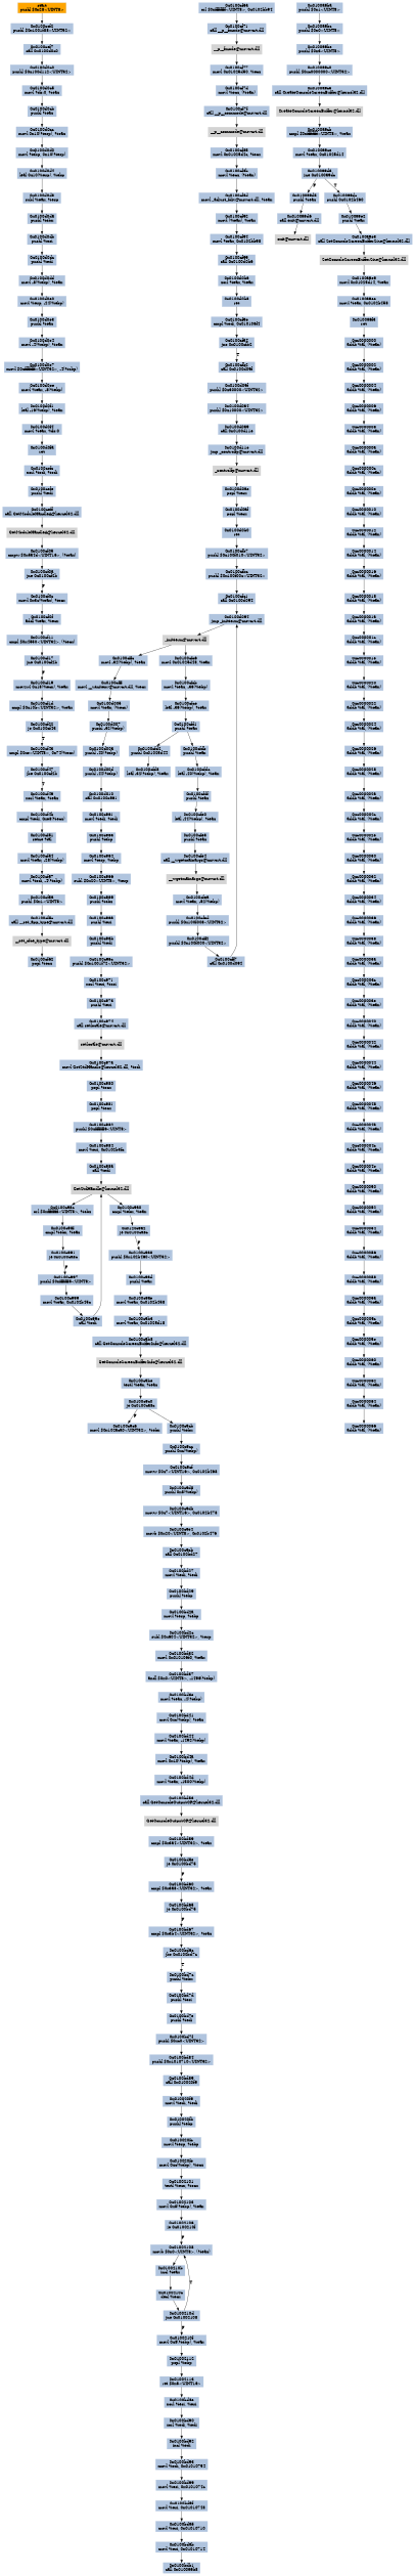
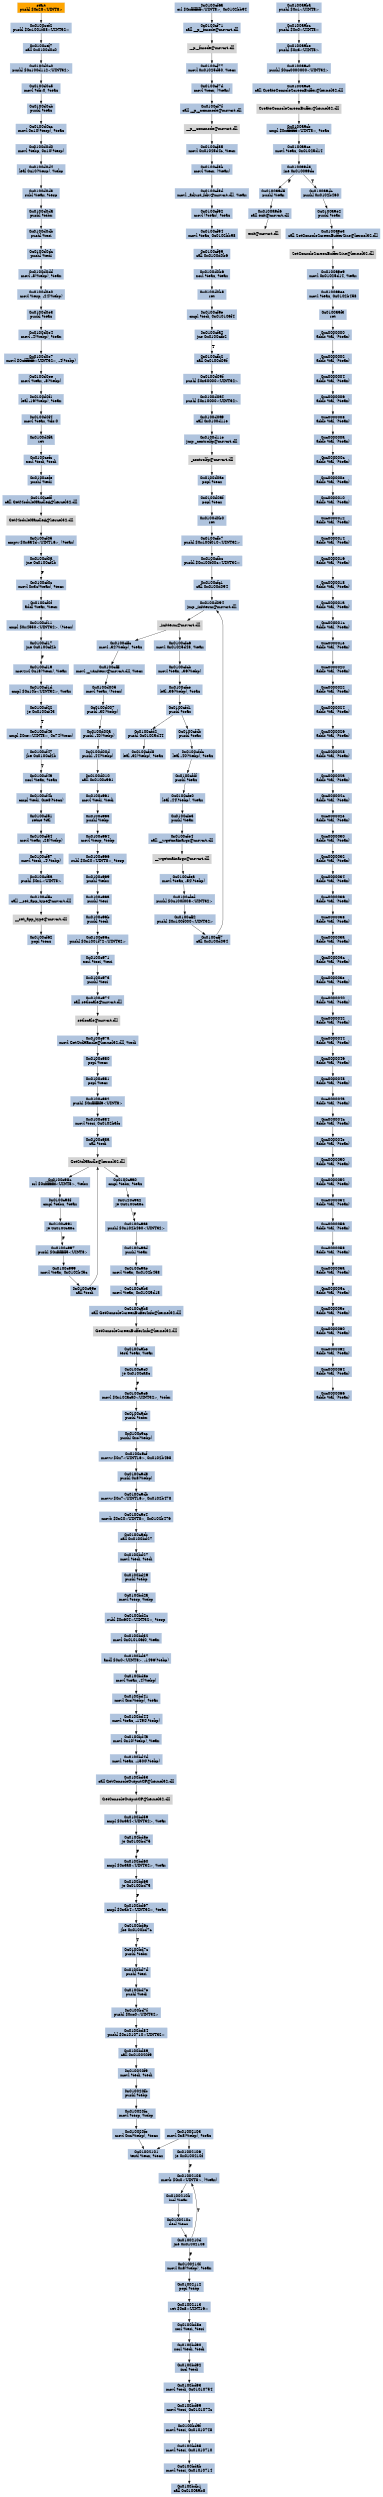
  digraph {
    node [color=lightsteelblue fillcolor=lightsteelblue shape=rectangle style=filled]
    edge [color="#000000"]
    n1 [color=lightgrey fillcolor=orange label="start\npushl $0x28<UINT8>"]
    n2 [label="0x0100cef2\npushl $0x1001f88<UINT32>"]
    n3 [label="0x0100cef7\ncall 0x0100d0c0"]
    n4 [label="0x0100d0c0\npushl $0x100d112<UINT32>"]
    n5 [label="0x0100d0c5\nmovl %fs:0, %eax"]
    n6 [label="0x0100d0cb\npushl %eax"]
    n7 [label="0x0100d0cc\nmovl 0x10(%esp), %eax"]
    n8 [label="0x0100d0d0\nmovl %ebp, 0x10(%esp)"]
    n9 [label="0x0100d0d4\nleal 0x10(%esp), %ebp"]
    n10 [label="0x0100d0d8\nsubl %eax, %esp"]
    n11 [label="0x0100d0da\npushl %ebx"]
    n12 [label="0x0100d0db\npushl %esi"]
    n13 [label="0x0100d0dc\npushl %edi"]
    n14 [label="0x0100d0dd\nmovl -8(%ebp), %eax"]
    n15 [label="0x0100d0e0\nmovl %esp, -24(%ebp)"]
    n16 [label="0x0100d0e3\npushl %eax"]
    n17 [label="0x0100d0e4\nmovl -4(%ebp), %eax"]
    n18 [label="0x0100d0e7\nmovl $0xffffffff<UINT32>, -4(%ebp)"]
    n19 [label="0x0100d0ee\nmovl %eax, -8(%ebp)"]
    n20 [label="0x0100d0f1\nleal -16(%ebp), %eax"]
    n21 [label="0x0100d0f4\nmovl %eax, %fs:0"]
    n22 [label="0x0100d0fa\nret"]
    n23 [label="0x0100cefc\nxorl %edi, %edi"]
    n24 [label="0x0100cefe\npushl %edi"]
    n25 [label="0x0100ceff\ncall GetModuleHandleA@kernel32.dll"]
    n26 [color=lightgrey fillcolor=lightgrey label="GetModuleHandleA@kernel32.dll"]
    n27 [label="0x0100cf05\ncmpw $0x5a4d<UINT16>, (%eax)"]
    n28 [label="0x0100cf0a\njne 0x0100cf2b"]
    n29 [label="0x0100cf0c\nmovl 0x3c(%eax), %ecx"]
    n30 [label="0x0100cf0f\naddl %eax, %ecx"]
    n31 [label="0x0100cf11\ncmpl $0x4550<UINT32>, (%ecx)"]
    n32 [label="0x0100cf17\njne 0x0100cf2b"]
    n33 [label="0x0100cf19\nmovzwl 0x18(%ecx), %eax"]
    n34 [label="0x0100cf1d\ncmpl $0x10b<UINT32>, %eax"]
    n35 [label="0x0100cf22\nje 0x0100cf43"]
    n36 [label="0x0100cf43\ncmpl $0xe<UINT8>, 0x74(%ecx)"]
    n37 [label="0x0100cf47\njbe 0x0100cf2b"]
    n38 [label="0x0100cf49\nxorl %eax, %eax"]
    n39 [label="0x0100cf4b\ncmpl %edi, 0xe8(%ecx)"]
    n40 [label="0x0100cf51\nsetne %al"]
    n41 [label="0x0100cf54\nmovl %eax, -28(%ebp)"]
    n42 [label="0x0100cf57\nmovl %edi, -4(%ebp)"]
    n43 [label="0x0100cf5a\npushl $0x1<UINT8>"]
    n44 [label="0x0100cf5c\ncall __set_app_type@msvcrt.dll"]
-   n45 [color=lightgrey fillcolor=lightgrey label="__set_cfce_type@msvcrt.dll"]
+   n45 [color=lightgrey fillcolor=lightgrey label="__set_app_type@msvcrt.dll"]
    n46 [label="0x0100cf62\npopl %ecx"]
    n47 [label="0x0100cf6a\norl $0xffffffff<UINT8>, 0x0102bb94"]
    n48 [label="0x0100cf71\ncall __p__fmode@msvcrt.dll"]
    n49 [color=lightgrey fillcolor=lightgrey label="__p__fmode@msvcrt.dll"]
    n50 [label="0x0100cf77\nmovl 0x01025d50, %ecx"]
    n51 [label="0x0100cf7d\nmovl %ecx, (%eax)"]
    n52 [label="0x0100cf7f\ncall __p__commode@msvcrt.dll"]
    n53 [color=lightgrey fillcolor=lightgrey label="__p__commode@msvcrt.dll"]
    n54 [label="0x0100cf85\nmovl 0x01025d4c, %ecx"]
    n55 [label="0x0100cf8b\nmovl %ecx, (%eax)"]
    n56 [label="0x0100cf8d\nmovl _adjust_fdiv@msvcrt.dll, %eax"]
    n57 [label="0x0100cf92\nmovl (%eax), %eax"]
    n58 [label="0x0100cf94\nmovl %eax, 0x0102bb98"]
    n59 [label="0x0100cf99\ncall 0x0100d0b6"]
    n60 [label="0x0100d0b6\nxorl %eax, %eax"]
    n61 [label="0x0100d0b8\nret"]
    n62 [label="0x0100cf9e\ncmpl %edi, 0x010106f4"]
    n63 [label="0x0100cfa4\njne 0x0100cfb2"]
    n64 [label="0x0100cfb2\ncall 0x0100d09f"]
    n65 [label="0x0100d09f\npushl $0x30000<UINT32>"]
    n66 [label="0x0100d0a4\npushl $0x10000<UINT32>"]
    n67 [label="0x0100d0a9\ncall 0x0100d11e"]
    n68 [label="0x0100d11e\njmp _controlfp@msvcrt.dll"]
    n69 [color=lightgrey fillcolor=lightgrey label="_controlfp@msvcrt.dll"]
    n70 [label="0x0100d0ae\npopl %ecx"]
    n71 [label="0x0100d0af\npopl %ecx"]
    n72 [label="0x0100d0b0\nret"]
    n73 [label="0x0100cfb7\npushl $0x100f010<UINT32>"]
    n74 [label="0x0100cfbc\npushl $0x100f00c<UINT32>"]
    n75 [label="0x0100cfc1\ncall 0x0100d094"]
    n76 [label="0x0100d094\njmp _initterm@msvcrt.dll"]
    n77 [color=lightgrey fillcolor=lightgrey label="_initterm@msvcrt.dll"]
    n78 [label="0x0100cfc6\nmovl 0x01025d48, %eax"]
    n79 [label="0x0100cffc\nmovl -32(%ebp), %eax"]
    n80 [label="0x0100cfcb\nmovl %eax, -36(%ebp)"]
    n81 [label="0x0100cfff\nmovl __winitenv@msvcrt.dll, %ecx"]
    n82 [label="0x0100cfce\nleal -36(%ebp), %eax"]
    n83 [label="0x0100cfd1\npushl %eax"]
    n84 [label="0x0100cfd2\npushl 0x01025d44"]
    n85 [label="0x0100cfdb\npushl %eax"]
    n86 [label="0x0100cfd8\nleal -32(%ebp), %eax"]
    n87 [label="0x0100cfdc\nleal -40(%ebp), %eax"]
    n88 [label="0x0100cfdf\npushl %eax"]
    n89 [label="0x0100cfe0\nleal -44(%ebp), %eax"]
    n90 [label="0x0100cfe3\npushl %eax"]
    n91 [label="0x0100cfe4\ncall __wgetmainargs@msvcrt.dll"]
    n92 [color=lightgrey fillcolor=lightgrey label="__wgetmainargs@msvcrt.dll"]
    n93 [label="0x0100cfea\nmovl %eax, -52(%ebp)"]
    n94 [label="0x0100cfed\npushl $0x100f008<UINT32>"]
    n95 [label="0x0100cff2\npushl $0x100f000<UINT32>"]
    n96 [label="0x0100cff7\ncall 0x0100d094"]
    n97 [label="0x0100d005\nmovl %eax, (%ecx)"]
    n98 [label="0x0100d007\npushl -32(%ebp)"]
    n99 [label="0x0100d00a\npushl -40(%ebp)"]
    n100 [label="0x0100d00d\npushl -44(%ebp)"]
    n101 [label="0x0100d010\ncall 0x0100c961"]
    n102 [label="0x0100c961\nmovl %edi, %edi"]
    n103 [label="0x0100c963\npushl %ebp"]
    n104 [label="0x0100c964\nmovl %esp, %ebp"]
    n105 [label="0x0100c966\nsubl $0x20<UINT8>, %esp"]
    n106 [label="0x0100c969\npushl %ebx"]
    n107 [label="0x0100c96a\npushl %esi"]
    n108 [label="0x0100c96b\npushl %edi"]
    n109 [label="0x0100c96c\npushl $0x1001f72<UINT32>"]
    n110 [label="0x0100c971\nxorl %esi, %esi"]
    n111 [label="0x0100c973\npushl %esi"]
    n112 [label="0x0100c974\ncall setlocale@msvcrt.dll"]
    n113 [color=lightgrey fillcolor=lightgrey label="setlocale@msvcrt.dll"]
    n114 [label="0x0100c97a\nmovl GetStdHandle@kernel32.dll, %edi"]
    n115 [label="0x0100c980\npopl %ecx"]
    n116 [label="0x0100c981\npopl %ecx"]
    n117 [label="0x0100c982\npushl $0xfffffff6<UINT8>"]
    n118 [label="0x0100c984\nmovl %esi, 0x0102b3fc"]
    n119 [label="0x0100c98a\ncall %edi"]
    n120 [color=lightgrey fillcolor=lightgrey label="GetStdHandle@kernel32.dll"]
    n121 [label="0x0100c98c\norl $0xffffffff<UINT8>, %ebx"]
    n122 [label="0x0100c9a0\ncmpl %ebx, %eax"]
    n123 [label="0x0100c98f\ncmpl %ebx, %eax"]
    n124 [label="0x0120c9a2\nje 0x0100ca8c"]
    n125 [label="0x0100c991\nje 0x0100ca8c"]
    n126 [label="0x0100c997\npushl $0xfffffff5<UINT8>"]
    n127 [label="0x0100c999\nmovl %eax, 0x0102b45c"]
    n128 [label="0x0100c99e\ncall %edi"]
    n129 [label="0x0100c9a8\npushl $0x102b460<UINT32>"]
    n130 [label="0x0100c9ad\npushl %eax"]
    n131 [label="0x0100c9ae\nmovl %eax, 0x0102b458"]
    n132 [label="0x0100c9b3\nmovl %eax, 0x01025d18"]
    n133 [label="0x0100c9b8\ncall GetConsoleScreenBufferInfo@kernel32.dll"]
    n134 [color=lightgrey fillcolor=lightgrey label="GetConsoleScreenBufferInfo@kernel32.dll"]
    n135 [label="0x0100c9be\ntestl %eax, %eax"]
    n136 [label="0x0100c9c0\nje 0x0100ca8c"]
    n137 [label="0x0100c9c6\nmovl $0x102aca0<UINT32>, %ebx"]
    n138 [label="0x0100c9cb\npushl %ebx"]
    n139 [label="0x0100c9cc\npushl 0xc(%ebp)"]
    n140 [label="0x0100c9cf\nmovw $0x7<UINT16>, 0x0102b468"]
    n141 [label="0x0100c9d8\npushl 0x8(%ebp)"]
    n142 [label="0x0100c9db\nmovw $0x7<UINT16>, 0x0102b478"]
    n143 [label="0x0100c9e4\nmovb $0x20<UINT8>, 0x0102b476"]
    n144 [label="0x0100c9eb\ncall 0x0100bd27"]
    n145 [label="0x0100bd27\nmovl %edi, %edi"]
    n146 [label="0x0100bd29\npushl %ebp"]
    n147 [label="0x0100bd2a\nmovl %esp, %ebp"]
    n148 [label="0x0100bd2c\nsubl $0x604<UINT32>, %esp"]
    n149 [label="0x0100bd32\nmovl 0x010106f0, %eax"]
    n150 [label="0x0100bd37\nandl $0x0<UINT8>, -1496(%ebp)"]
    n151 [label="0x0100bd3e\nmovl %eax, -4(%ebp)"]
    n152 [label="0x0100bd41\nmovl 0xc(%ebp), %eax"]
    n153 [label="0x0100bd44\nmovl %eax, -1492(%ebp)"]
    n154 [label="0x0100bd4a\nmovl 0x10(%ebp), %eax"]
    n155 [label="0x0100bd4d\nmovl %eax, -1500(%ebp)"]
    n156 [label="0x0100bd53\ncall GetConsoleOutputCP@kernel32.dll"]
    n157 [color=lightgrey fillcolor=lightgrey label="GetConsoleOutputCP@kernel32.dll"]
    n158 [label="0x0100bd59\ncmpl $0x3a4<UINT32>, %eax"]
    n159 [label="0x0100bd5e\nje 0x0100bd75"]
    n160 [label="0x0100bd60\ncmpl $0x3a8<UINT32>, %eax"]
    n161 [label="0x0100bd65\nje 0x0100bd75"]
    n162 [label="0x0100bd67\ncmpl $0x3b4<UINT32>, %eax"]
    n163 [label="0x0100bd6c\njbe 0x0100bd7c"]
    n164 [label="0x0100bd7c\npushl %ebx"]
    n165 [label="0x0100bd7d\npushl %esi"]
    n166 [label="0x0100bd7e\npushl %edi"]
    n167 [label="0x0100bd7f\npushl $0xc0<UINT32>"]
    n168 [label="0x0100bd84\npushl $0x1010710<UINT32>"]
    n169 [label="0x0100bd89\ncall 0x010020f9"]
    n170 [label="0x010020f9\nmovl %edi, %edi"]
    n171 [label="0x010020fb\npushl %ebp"]
    n172 [label="0x010020fc\nmovl %esp, %ebp"]
    n173 [label="0x010020fe\nmovl 0xc(%ebp), %ecx"]
    n174 [label="0x01002101\ntestl %ecx, %ecx"]
    n175 [label="0x01002103\nmovl 0x8(%ebp), %eax"]
    n176 [label="0x01002106\nje 0x0100210f"]
    n177 [label="0x01002108\nmovb $0x0<UINT8>, (%eax)"]
    n178 [label="0x0100210b\nincl %eax"]
    n179 [label="0x0100210c\ndecl %ecx"]
    n180 [label="0x0100210d\njne 0x01002108"]
    n181 [label="0x0100210f\nmovl 0x8(%ebp), %eax"]
    n182 [label="0x01002112\npopl %ebp"]
    n183 [label="0x01002113\nret $0x8<UINT16>"]
    n184 [label="0x0100bd8e\nxorl %esi, %esi"]
    n185 [label="0x0100bd90\nxorl %edi, %edi"]
    n186 [label="0x0100bd92\nincl %edi"]
    n187 [label="0x0100bd93\nmovl %edi, 0x01010754"]
    n188 [label="0x0100bd99\nmovl %esi, 0x0101074c"]
    n189 [label="0x0100bd9f\nmovl %esi, 0x01010748"]
    n190 [label="0x0100bda5\nmovl %esi, 0x01010710"]
    n191 [label="0x0100bdab\nmovl %esi, 0x01010714"]
    n192 [label="0x0100bdb1\ncall 0x0100a9b8"]
    n193 [label="0x0100a9ba\npushl $0x1<UINT8>"]
    n194 [label="0x0100a9bc\npushl $0x0<UINT8>"]
    n195 [label="0x0100a9be\npushl $0x3<UINT8>"]
    n196 [label="0x0100a9c0\npushl $0xc0000000<UINT32>"]
    n197 [label="0x0100a9c5\ncall CreateConsoleScreenBuffer@kernel32.dll"]
    n198 [color=lightgrey fillcolor=lightgrey label="CreateConsoleScreenBuffer@kernel32.dll"]
    n199 [label="0x0100a9cb\ncmpl $0xffffffff<UINT8>, %eax"]
    n200 [label="0x0100a9ce\nmovl %eax, 0x01025d14"]
    n201 [label="0x0100a9d3\njne 0x0100a9dc"]
    n202 [label="0x0100a9d5\npushl %eax"]
    n203 [label="0x0100a9dc\npushl 0x0102b460"]
    n204 [label="0x0100a9d6\ncall exit@msvcrt.dll"]
    n205 [label="0x0100a9e2\npushl %eax"]
    n206 [color=lightgrey fillcolor=lightgrey label="exit@msvcrt.dll"]
    n207 [label="0x0100a9e3\ncall SetConsoleScreenBufferSize@kernel32.dll"]
    n208 [color=lightgrey fillcolor=lightgrey label="SetConsoleScreenBufferSize@kernel32.dll"]
    n209 [label="0x0100a9e9\nmovl 0x01025d14, %eax"]
    n210 [label="0x0100a9ee\nmovl %eax, 0x0102b458"]
    n211 [label="0x0100a9f3\nret"]
    n212 [label="0xc0000000\naddb %al, (%eax)"]
    n213 [label="0xc0000002\naddb %al, (%eax)"]
    n214 [label="0xc0000004\naddb %al, (%eax)"]
    n215 [label="0xc0000006\naddb %al, (%eax)"]
    n216 [label="0xc0000008\naddb %al, (%eax)"]
    n217 [label="0xc000000a\naddb %al, (%eax)"]
    n218 [label="0xc000000c\naddb %al, (%eax)"]
    n219 [label="0xc000000e\naddb %al, (%eax)"]
    n220 [label="0xc0000010\naddb %al, (%eax)"]
    n221 [label="0xc0000012\naddb %al, (%eax)"]
    n222 [label="0xc0000014\naddb %al, (%eax)"]
    n223 [label="0xc0000016\naddb %al, (%eax)"]
    n224 [label="0xc0000018\naddb %al, (%eax)"]
    n225 [label="0xc000001a\naddb %al, (%eax)"]
    n226 [label="0xc000001c\naddb %al, (%eax)"]
    n227 [label="0xc000001e\naddb %al, (%eax)"]
    n228 [label="0xc0000020\naddb %al, (%eax)"]
    n229 [label="0xc0000022\naddb %al, (%eax)"]
    n230 [label="0xc0000024\naddb %al, (%eax)"]
    n231 [label="0xc0000026\naddb %al, (%eax)"]
    n232 [label="0xc0000028\naddb %al, (%eax)"]
    n233 [label="0xc000002a\naddb %al, (%eax)"]
    n234 [label="0xc000002c\naddb %al, (%eax)"]
    n235 [label="0xc000002e\naddb %al, (%eax)"]
    n236 [label="0xc0000030\naddb %al, (%eax)"]
    n237 [label="0xc0000032\naddb %al, (%eax)"]
    n238 [label="0xc0000034\naddb %al, (%eax)"]
    n239 [label="0xc0000036\naddb %al, (%eax)"]
    n240 [label="0xc0000038\naddb %al, (%eax)"]
    n241 [label="0xc000003a\naddb %al, (%eax)"]
    n242 [label="0xc000003c\naddb %al, (%eax)"]
    n243 [label="0xc000003e\naddb %al, (%eax)"]
    n244 [label="0xc0000040\naddb %al, (%eax)"]
    n245 [label="0xc0000042\naddb %al, (%eax)"]
    n246 [label="0xc0000044\naddb %al, (%eax)"]
    n247 [label="0xc0000046\naddb %al, (%eax)"]
    n248 [label="0xc0000048\naddb %al, (%eax)"]
    n249 [label="0xc000004a\naddb %al, (%eax)"]
    n250 [label="0xc000004c\naddb %al, (%eax)"]
    n251 [label="0xc000004e\naddb %al, (%eax)"]
    n252 [label="0xc0000050\naddb %al, (%eax)"]
    n253 [label="0xc0000052\naddb %al, (%eax)"]
    n254 [label="0xc0000054\naddb %al, (%eax)"]
    n255 [label="0xc0000056\naddb %al, (%eax)"]
    n256 [label="0xc0000058\naddb %al, (%eax)"]
    n257 [label="0xc000005a\naddb %al, (%eax)"]
    n258 [label="0xc000005c\naddb %al, (%eax)"]
    n259 [label="0xc000005e\naddb %al, (%eax)"]
    n260 [label="0xc0000060\naddb %al, (%eax)"]
    n261 [label="0xc0000062\naddb %al, (%eax)"]
    n262 [label="0xc0000064\naddb %al, (%eax)"]
    n263 [label="0xc0000066\naddb %al, (%eax)"]
    n1 -> n2
    n2 -> n3
    n3 -> n4
    n4 -> n5
    n5 -> n6
    n6 -> n7
    n7 -> n8
    n8 -> n9
    n9 -> n10
    n10 -> n11
    n11 -> n12
    n12 -> n13
    n13 -> n14
    n14 -> n15
    n15 -> n16
    n16 -> n17
    n17 -> n18
    n18 -> n19
    n19 -> n20
    n20 -> n21
    n21 -> n22
    n22 -> n23
    n23 -> n24
    n24 -> n25
    n25 -> n26
    n26 -> n27
    n27 -> n28
    n28 -> n29 [label=F]
    n29 -> n30
    n30 -> n31
    n31 -> n32
    n32 -> n33 [label=F]
    n33 -> n34
    n34 -> n35
    n35 -> n36 [label=T]
    n36 -> n37
    n37 -> n38 [label=T]
    n38 -> n39
    n39 -> n40
    n40 -> n41
    n41 -> n42
    n42 -> n43
    n43 -> n44
    n44 -> n45
    n45 -> n46
    n47 -> n48
    n48 -> n49
    n49 -> n50
    n50 -> n51
    n51 -> n52
    n52 -> n53
    n53 -> n54
    n54 -> n55
    n55 -> n56
    n56 -> n57
    n57 -> n58
    n58 -> n59
    n59 -> n60
    n60 -> n61
    n61 -> n62
    n62 -> n63
    n63 -> n64 [label=T]
    n64 -> n65
    n65 -> n66
    n66 -> n67
    n67 -> n68
    n68 -> n69
    n69 -> n70
    n70 -> n71
    n71 -> n72
    n72 -> n73
    n73 -> n74
    n74 -> n75
    n75 -> n76
    n76 -> n77
    n77 -> n78
    n77 -> n79
    n78 -> n80
    n79 -> n81
    n80 -> n82
    n81 -> n97
    n82 -> n83
    n83 -> n84
    n83 -> n85
    n84 -> n86
    n85 -> n87
    n87 -> n88
    n88 -> n89
    n89 -> n90
    n90 -> n91
    n91 -> n92
    n92 -> n93
    n93 -> n94
    n94 -> n95
    n95 -> n96
    n96 -> n76
    n97 -> n98
    n98 -> n99
    n99 -> n100
    n100 -> n101
    n101 -> n102
    n102 -> n103
    n103 -> n104
    n104 -> n105
    n105 -> n106
    n106 -> n107
    n107 -> n108
    n108 -> n109
    n109 -> n110
    n110 -> n111
    n111 -> n112
    n112 -> n113
    n113 -> n114
    n114 -> n115
    n115 -> n116
    n116 -> n117
    n117 -> n118
    n118 -> n119
    n119 -> n120
    n120 -> n121
    n120 -> n122
    n121 -> n123
    n122 -> n124
    n123 -> n125
    n124 -> n129 [label=F]
    n125 -> n126 [label=F]
    n126 -> n127
    n127 -> n128
    n128 -> n120
    n129 -> n130
    n130 -> n131
    n131 -> n132
    n132 -> n133
    n133 -> n134
    n134 -> n135
    n135 -> n136
    n136 -> n137 [label=F]
-   n136 -> n138
+   n137 -> n138
    n138 -> n139
    n139 -> n140
    n140 -> n141
    n141 -> n142
    n142 -> n143
    n143 -> n144
    n144 -> n145
    n145 -> n146
    n146 -> n147
    n147 -> n148
    n148 -> n149
    n149 -> n150
    n150 -> n151
    n151 -> n152
    n152 -> n153
    n153 -> n154
    n154 -> n155
    n155 -> n156
    n156 -> n157
    n157 -> n158
    n158 -> n159
    n159 -> n160 [label=F]
    n160 -> n161
    n161 -> n162 [label=F]
    n162 -> n163
    n163 -> n164 [label=T]
    n164 -> n165
    n165 -> n166
    n166 -> n167
    n167 -> n168
    n168 -> n169
    n169 -> n170
    n170 -> n171
    n171 -> n172
    n172 -> n173
    n173 -> n174
-   n174 -> n175
+   n175 -> n174
    n175 -> n176
    n176 -> n177 [label=F]
    n177 -> n178
    n178 -> n179
    n179 -> n180
    n180 -> n177 [label=T]
    n180 -> n181 [label=F]
    n181 -> n182
    n182 -> n183
    n183 -> n184
    n184 -> n185
    n185 -> n186
    n186 -> n187
    n187 -> n188
    n188 -> n189
    n189 -> n190
    n190 -> n191
    n191 -> n192
    n193 -> n194
    n194 -> n195
    n195 -> n196
    n196 -> n197
    n197 -> n198
    n198 -> n199
    n199 -> n200
    n200 -> n201
    n201 -> n202 [label=F]
    n201 -> n203 [label=T]
    n202 -> n204
    n203 -> n205
    n204 -> n206
    n205 -> n207
    n207 -> n208
    n208 -> n209
    n209 -> n210
    n210 -> n211
    n211 -> n212
    n212 -> n213
    n213 -> n214
    n214 -> n215
    n215 -> n216
    n216 -> n217
    n217 -> n218
    n218 -> n219
    n219 -> n220
    n220 -> n221
    n221 -> n222
    n222 -> n223
    n223 -> n224
    n224 -> n225
    n225 -> n226
    n226 -> n227
    n227 -> n228
    n228 -> n229
    n229 -> n230
    n230 -> n231
    n231 -> n232
    n232 -> n233
    n233 -> n234
    n234 -> n235
    n235 -> n236
    n236 -> n237
    n237 -> n238
    n238 -> n239
    n239 -> n240
    n240 -> n241
    n241 -> n242
    n242 -> n243
    n243 -> n244
    n244 -> n245
    n245 -> n246
    n246 -> n247
    n247 -> n248
    n248 -> n249
    n249 -> n250
    n250 -> n251
    n251 -> n252
    n252 -> n253
    n253 -> n254
    n254 -> n255
    n255 -> n256
    n256 -> n257
    n257 -> n258
    n258 -> n259
    n259 -> n260
    n260 -> n261
    n261 -> n262
    n262 -> n263
  }
